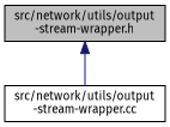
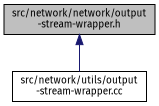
  digraph {
    fontname="Fira Sans"
    node [color=black fontname="Fira Sans" fontsize=10 shape=record style=filled]
-   n1 [fillcolor=grey75 fontcolor=black height=0.2 label="src/network/utils/output\l-stream-wrapper.h" width=0.4]
+   n1 [fillcolor=grey75 fontcolor=black height=0.2 label="src/network/network/output\l-stream-wrapper.h" width=0.4]
    n2 [fillcolor=white height=0.2 label="src/network/utils/output\l-stream-wrapper.cc" width=0.4]
    n1 -> n2 [color=midnightblue dir=back fontname="Fira Sans" fontsize=10 labelfontname=Helvetica labelfontsize=10 style=solid]
  }
